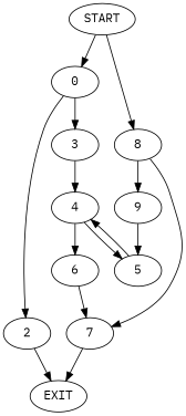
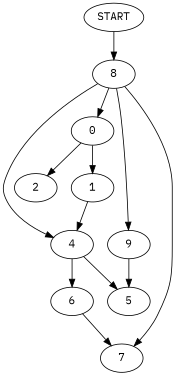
  digraph {
    fontname="IBM Plex Mono"
    node [fontname="IBM Plex Mono"]
    edge [fontname="IBM Plex Mono"]
    n1 [label=START]
    n2 [label=0]
    8
    2
-   3
+   3 [label=1]
    7
    9
-   n8 [label=EXIT]
    4
    5
    6
-   n1 -> n2
+   8 -> n2
    n1 -> 8
    n2 -> 2
    n2 -> 3
    8 -> 7
    8 -> 9
-   2 -> n8
    3 -> 4
-   7 -> n8
    9 -> 5
    4 -> 5
    4 -> 6
-   5 -> 4
+   8 -> 4
    6 -> 7
  }
